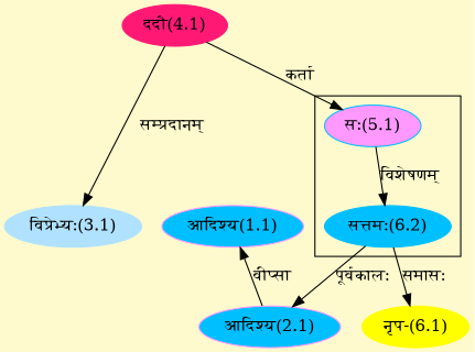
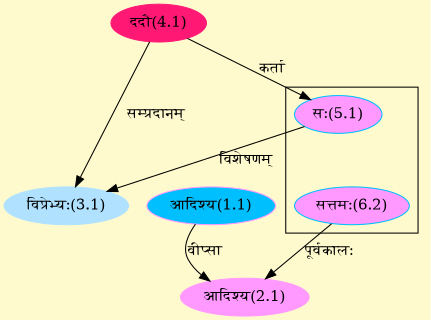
  digraph {
    bgcolor=lemonchiffon1
    compound=true
    rankdir=BT
    node [color="#00BFFF" style=filled]
    edge [dir=back]
-   n1 [label="सत्तमः(6.2)"]
+   n1 [label="सत्तमः(6.2)" fillcolor="#FF99FF"]
    n2 [fillcolor="#FF99FF" label="सः(5.1)"]
    n3 [color="#FF1975" label="ददौ(4.1)"]
    n4 [color="#FF99FF" fillcolor="#00BFFF" label="आदिश्य(1.1)"]
-   n5 [color="#FF99FF" label="आदिश्य(2.1)" fillcolor="#00BFFF"]
+   n5 [color="#FF99FF" label="आदिश्य(2.1)"]
    n6 [color="#B0E2FF" label="विप्रेभ्यः(3.1)"]
-   n7 [color="#FFFF00" label="नृप-(6.1)"]
    subgraph cluster_1 {
      n1
      n2
    }
-   n1 -> n2 [label="विशेषणम्"]
+   n6 -> n2 [label="विशेषणम्"]
    n2 -> n3 [label="कर्ता"]
-   n4 -> n5 [label="वीप्सा"]
+   n5 -> n4 [label="वीप्सा"]
    n5 -> n1 [label="पूर्वकालः"]
    n6 -> n3 [label="सम्प्रदानम्"]
-   n7 -> n1 [label="समासः"]
  }
